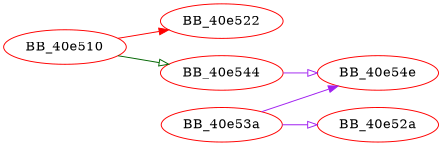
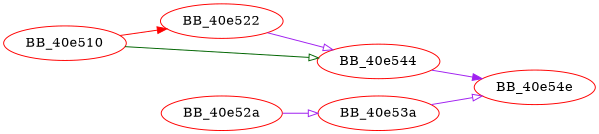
  digraph {
    rankdir=LR
    node [color=red]
    edge [arrowhead=onormal color=purple]
    BB_40e510
    BB_40e522
    BB_40e544
    BB_40e54e
    BB_40e52a
    BB_40e53a
    BB_40e510 -> BB_40e522 [arrowhead=normal color=red]
    BB_40e510 -> BB_40e544 [color=darkgreen]
-   BB_40e544 -> BB_40e54e
-   BB_40e53a -> BB_40e52a
-   BB_40e53a -> BB_40e54e [arrowhead=normal]
+   BB_40e522 -> BB_40e544
+   BB_40e544 -> BB_40e54e [arrowhead=normal]
+   BB_40e52a -> BB_40e53a
+   BB_40e53a -> BB_40e54e
  }
